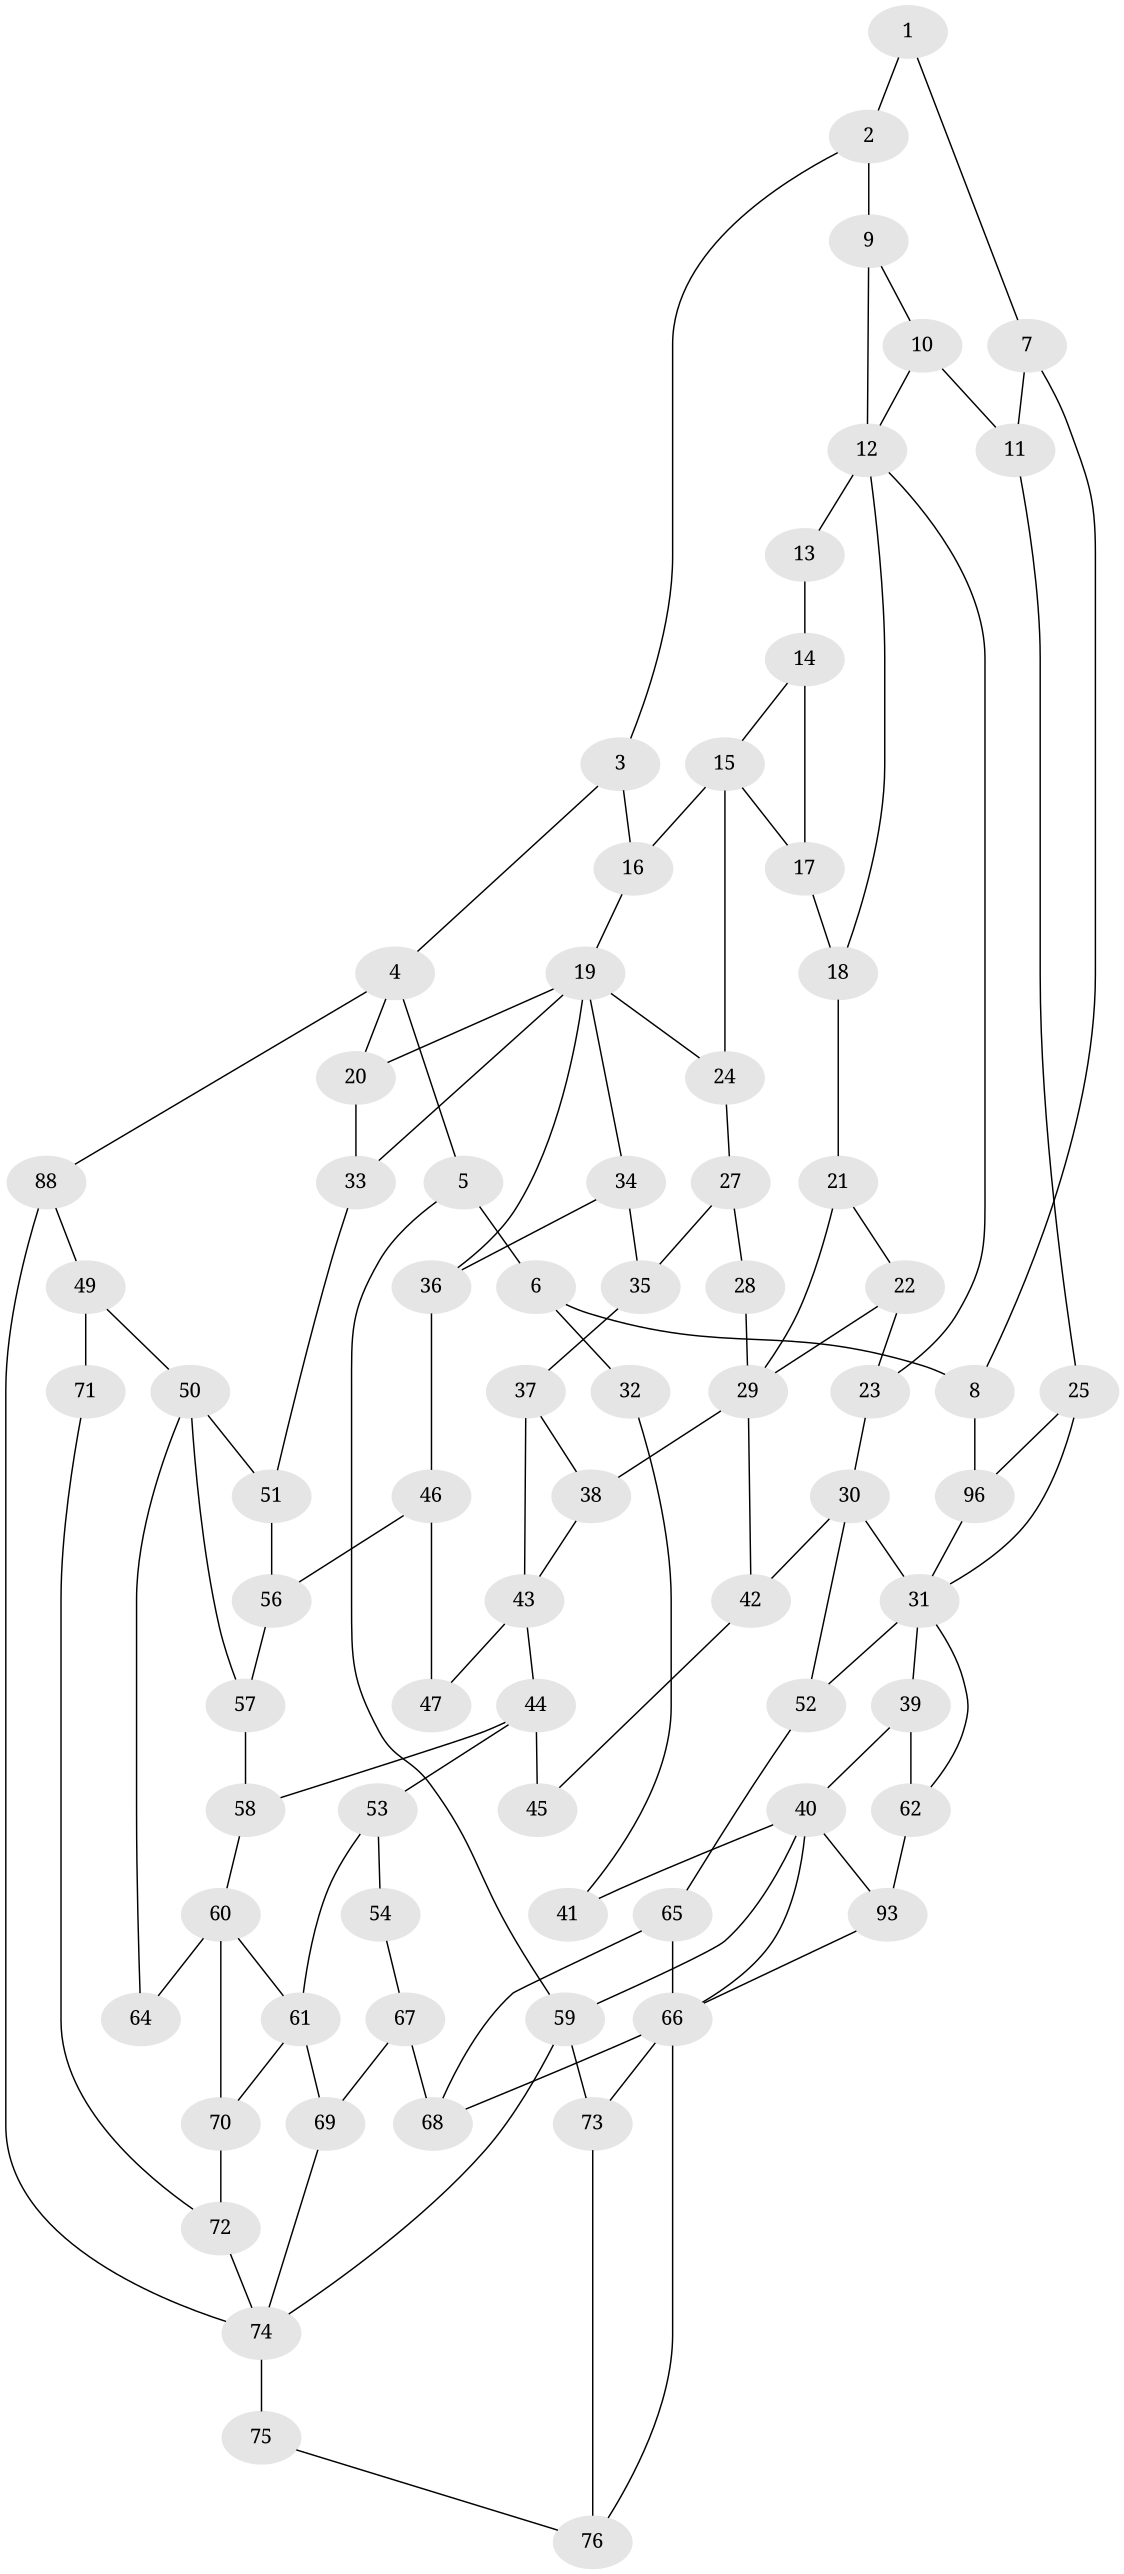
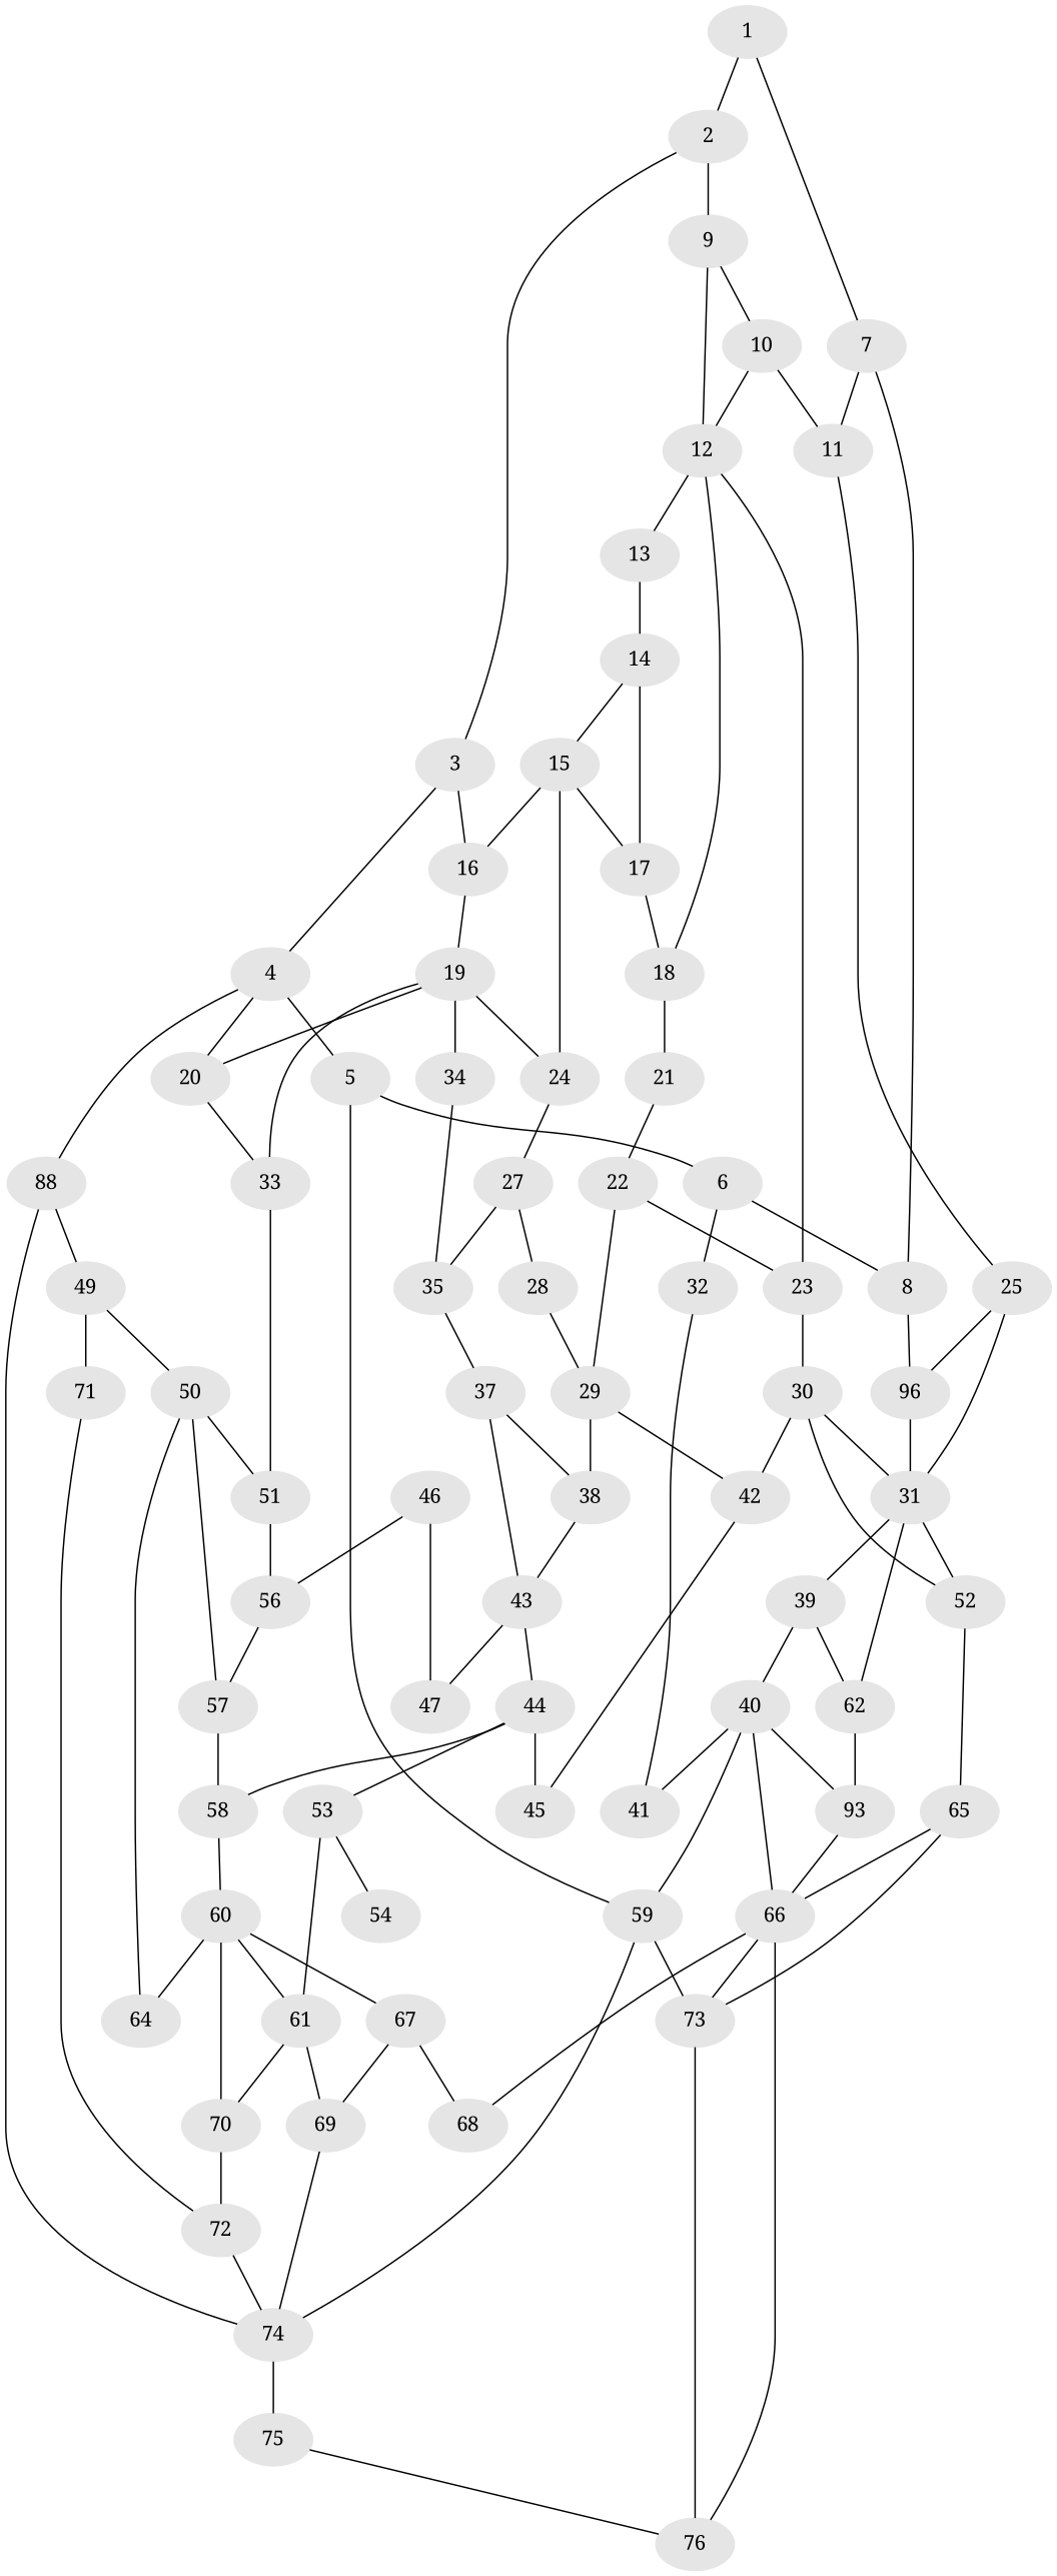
  graph {
    fontname="Noto Serif"
    node [color=gray90 fontname="Noto Serif" style=filled]
    edge [fontname="Noto Serif" weight=1.0]
    1
    2
    7
    3
    9
    8
    11
    4
    16
    10
    12
    5
    20
    n14 [label=88]
    19
    6
    59
    33
    49
    74
    32
    73
    n23 [label=96]
    41
    25
    31
    13
    18
    23
    14
    21
    30
    15
    17
    24
    27
    34
-   36
    22
    29
    51
    35
    46
    38
    42
    52
    28
    39
    62
    37
    43
    45
    65
    40
    n55 [label=93]
    56
    47
    44
    66
    68
    76
    53
    58
    54
    61
    60
    57
    50
    71
    75
    64
    72
    67
    70
    69
    1 -- 2
    1 -- 7
    2 -- 3
    2 -- 9
    7 -- 8
    7 -- 11
    3 -- 4
    3 -- 16
    9 -- 10
    9 -- 12
    8 -- n23
    11 -- 25
    4 -- 5
    4 -- 20
    4 -- n14
    16 -- 19
    10 -- 11
    10 -- 12
    12 -- 13 [weight=2.0]
    12 -- 18
    12 -- 23
    5 -- 6 [weight=2.0]
    5 -- 59
    20 -- 33
    n14 -- 49
    n14 -- 74 [weight=2.0]
    19 -- 20
    19 -- 33
    19 -- 24
    19 -- 34
-   19 -- 36
    6 -- 8
    6 -- 32 [weight=2.0]
    59 -- 74
    59 -- 73
    33 -- 51
    49 -- 50 [weight=2.0]
    49 -- 71 [weight=2.0]
    74 -- 75 [weight=2.0]
    32 -- 41
    73 -- 76
    n23 -- 31
    25 -- n23
    25 -- 31
    31 -- 52
    31 -- 39
    31 -- 62
    13 -- 14
    18 -- 21
    23 -- 30
    14 -- 15
    14 -- 17
    21 -- 22
-   21 -- 29
    30 -- 31
    30 -- 42
    30 -- 52
    15 -- 16 [weight=2.0]
    15 -- 17
    15 -- 24 [weight=2.0]
    17 -- 18
    24 -- 27
    27 -- 35
    27 -- 28
-   34 -- 36
    34 -- 35
-   36 -- 46
    22 -- 23
    22 -- 29
    29 -- 38
    29 -- 42
    51 -- 56
    35 -- 37
    46 -- 56
    46 -- 47
    38 -- 43
    42 -- 45
    52 -- 65
    28 -- 29 [weight=2.0]
    39 -- 62
    39 -- 40
    62 -- n55
    37 -- 38
    37 -- 43
    43 -- 47 [weight=2.0]
    43 -- 44 [weight=2.0]
    65 -- 66
-   65 -- 68
+   65 -- 73
    40 -- 59
    40 -- 41 [weight=2.0]
    40 -- n55
    40 -- 66
    n55 -- 66
    56 -- 57
    44 -- 45 [weight=2.0]
    44 -- 53
    44 -- 58
    66 -- 73
    66 -- 68
    66 -- 76
    53 -- 54
    53 -- 61
    58 -- 60
-   54 -- 67
+   60 -- 67
    61 -- 70
    61 -- 69
    60 -- 61
    60 -- 64
    60 -- 70
    57 -- 58
    50 -- 51
    50 -- 57
    50 -- 64 [weight=2.0]
    71 -- 72
    75 -- 76
    72 -- 74
    67 -- 68
    67 -- 69
    70 -- 72
    69 -- 74
  }
